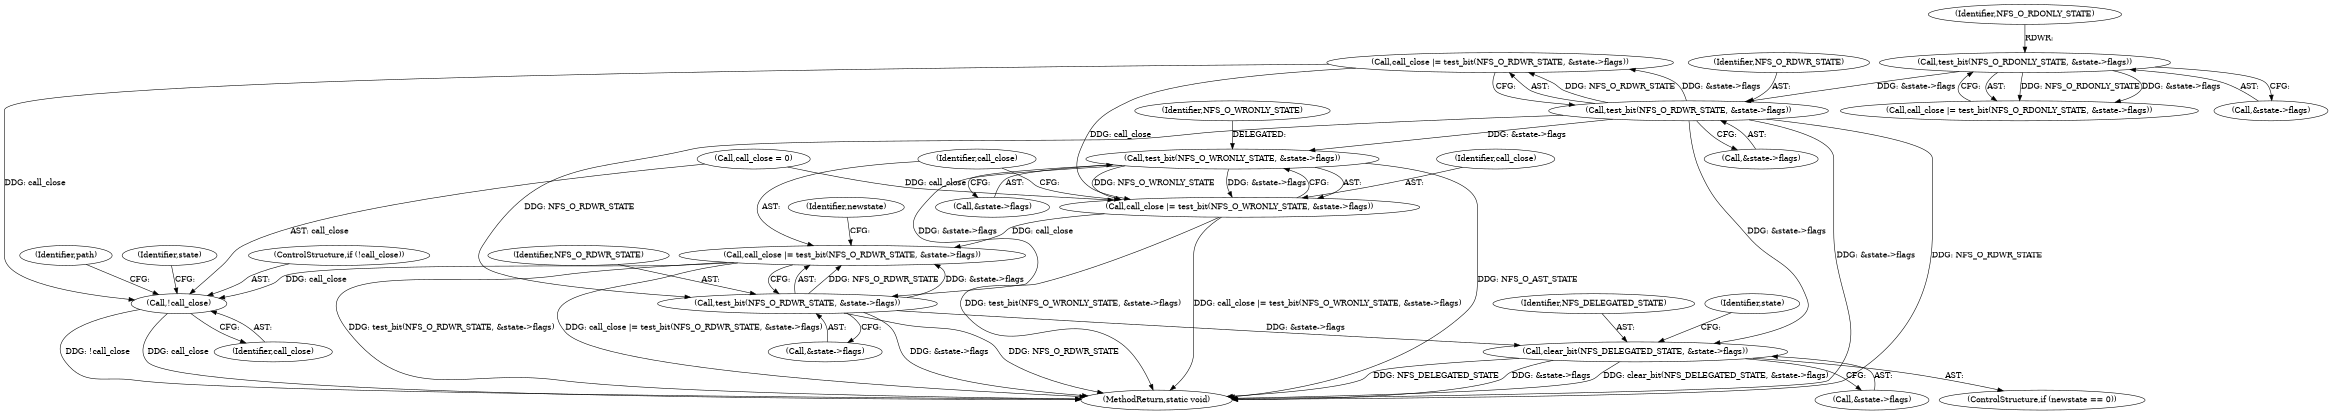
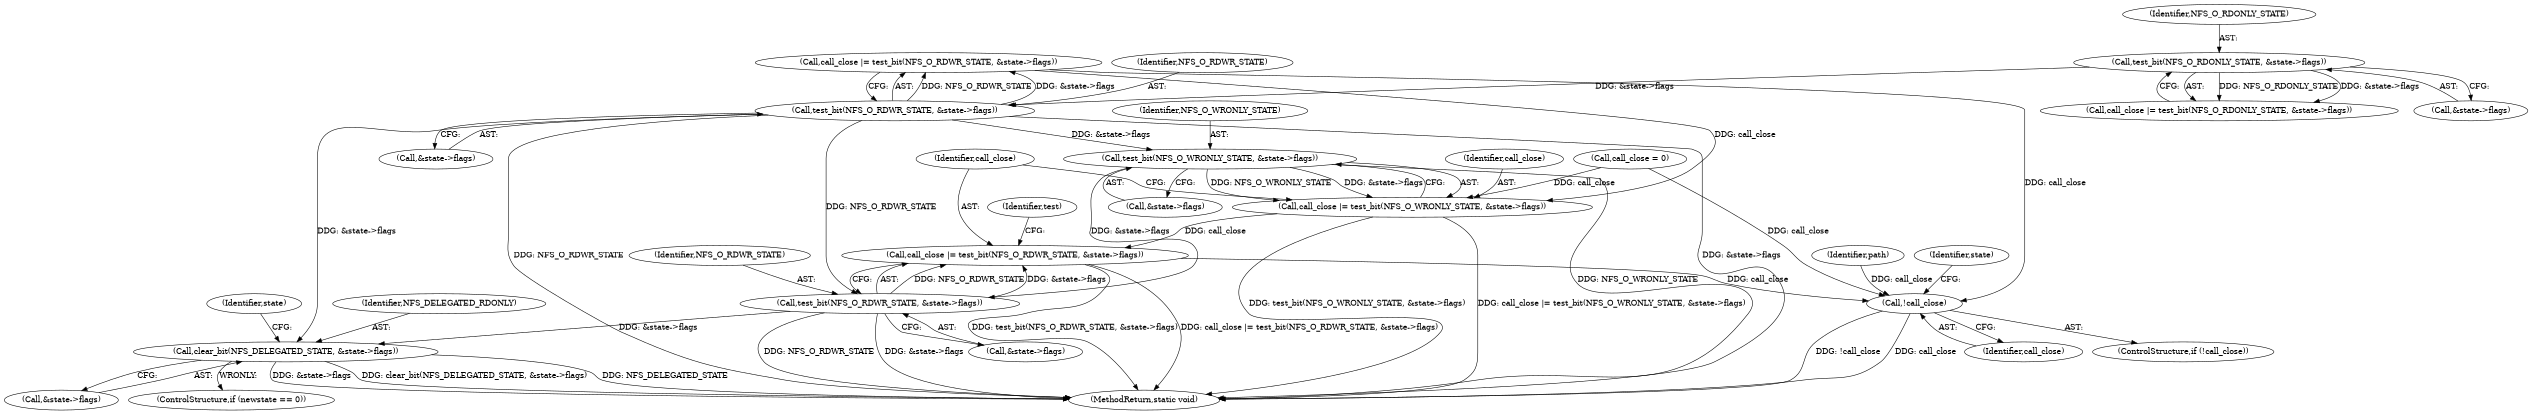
  digraph {
    n1 [label="(Call,test_bit(NFS_O_WRONLY_STATE, &state->flags))"]
    n2 [label="(Call,call_close |= test_bit(NFS_O_WRONLY_STATE, &state->flags))"]
    n3 [label="(Call,test_bit(NFS_O_RDWR_STATE, &state->flags))"]
    n4 [label="(Call,&state->flags)"]
    n5 [label="(MethodReturn,static void)"]
    n6 [label="(Call,call_close |= test_bit(NFS_O_RDWR_STATE, &state->flags))"]
    n7 [label="(Call,clear_bit(NFS_DELEGATED_STATE, &state->flags))"]
    n8 [label="(Call,&state->flags)"]
    n9 [label="(Call,test_bit(NFS_O_RDWR_STATE, &state->flags))"]
    n10 [label="(Call,&state->flags)"]
    n11 [label="(Call,call_close |= test_bit(NFS_O_RDWR_STATE, &state->flags))"]
    n12 [label="(ControlStructure,if (newstate == 0))"]
    n13 [label="(Call,&state->flags)"]
    n14 [label="(Call,!call_close)"]
    n15 [label="(Call,test_bit(NFS_O_RDONLY_STATE, &state->flags))"]
    n16 [label="(Call,call_close |= test_bit(NFS_O_RDONLY_STATE, &state->flags))"]
    n17 [label="(Call,&state->flags)"]
    n18 [label="(Identifier,call_close)"]
    n19 [label="(ControlStructure,if (!call_close))"]
    n20 [label="(Identifier,path)"]
    n21 [label="(Identifier,state)"]
    n22 [label="(Identifier,NFS_O_WRONLY_STATE)"]
    n23 [label="(Identifier,NFS_O_RDONLY_STATE)"]
    n24 [label="(Identifier,state)"]
    n25 [label="(Identifier,call_close)"]
    n26 [label="(Identifier,NFS_O_RDWR_STATE)"]
-   n27 [label="(Identifier,NFS_DELEGATED_STATE)"]
+   n27 [label="(Identifier,NFS_DELEGATED_RDONLY)"]
    n28 [label="(Identifier,NFS_O_RDWR_STATE)"]
    n29 [label="(Identifier,call_close)"]
    n30 [label="(Call,call_close = 0)"]
-   n31 [label="(Identifier,newstate)"]
+   n31 [label="(Identifier,test)"]
    n1 -> n2 [label="AST: "]
    n1 -> n2 [label="DDG: NFS_O_WRONLY_STATE"]
    n1 -> n2 [label="DDG: &state->flags"]
    n1 -> n3 [label="DDG: &state->flags"]
    n1 -> n4 [label="CFG: "]
-   n1 -> n5 [label="DDG: NFS_O_AST_STATE"]
+   n1 -> n5 [label="DDG: NFS_O_WRONLY_STATE"]
    n2 -> n1 [label="CFG: "]
    n2 -> n5 [label="DDG: call_close |= test_bit(NFS_O_WRONLY_STATE, &state->flags)"]
    n2 -> n5 [label="DDG: test_bit(NFS_O_WRONLY_STATE, &state->flags)"]
    n2 -> n6 [label="DDG: call_close"]
    n3 -> n5 [label="DDG: &state->flags"]
    n3 -> n5 [label="DDG: NFS_O_RDWR_STATE"]
    n3 -> n6 [label="AST: "]
    n3 -> n6 [label="DDG: NFS_O_RDWR_STATE"]
    n3 -> n6 [label="DDG: &state->flags"]
    n3 -> n7 [label="DDG: &state->flags"]
    n3 -> n8 [label="CFG: "]
    n4 -> n1 [label="AST: "]
    n6 -> n3 [label="CFG: "]
    n6 -> n5 [label="DDG: test_bit(NFS_O_RDWR_STATE, &state->flags)"]
    n6 -> n5 [label="DDG: call_close |= test_bit(NFS_O_RDWR_STATE, &state->flags)"]
    n6 -> n14 [label="DDG: call_close"]
    n7 -> n5 [label="DDG: NFS_DELEGATED_STATE"]
    n7 -> n5 [label="DDG: &state->flags"]
    n7 -> n5 [label="DDG: clear_bit(NFS_DELEGATED_STATE, &state->flags)"]
-   n7 -> n12 [label="AST: "]
+   n7 -> n12 [label="WRONLY: "]
    n7 -> n13 [label="CFG: "]
    n8 -> n3 [label="AST: "]
    n9 -> n1 [label="DDG: &state->flags"]
    n9 -> n3 [label="DDG: NFS_O_RDWR_STATE"]
    n9 -> n5 [label="DDG: NFS_O_RDWR_STATE"]
    n9 -> n5 [label="DDG: &state->flags"]
    n9 -> n7 [label="DDG: &state->flags"]
    n9 -> n10 [label="CFG: "]
    n9 -> n11 [label="AST: "]
    n9 -> n11 [label="DDG: NFS_O_RDWR_STATE"]
    n9 -> n11 [label="DDG: &state->flags"]
    n10 -> n9 [label="AST: "]
    n11 -> n2 [label="DDG: call_close"]
    n11 -> n9 [label="CFG: "]
    n11 -> n14 [label="DDG: call_close"]
    n13 -> n7 [label="AST: "]
    n14 -> n5 [label="DDG: !call_close"]
    n14 -> n5 [label="DDG: call_close"]
    n14 -> n18 [label="CFG: "]
-   n19 -> n14 [label="AST: "]
+   n14 -> n19 [label="AST: "]
    n15 -> n9 [label="DDG: &state->flags"]
    n15 -> n16 [label="AST: "]
    n15 -> n16 [label="DDG: NFS_O_RDONLY_STATE"]
    n15 -> n16 [label="DDG: &state->flags"]
    n15 -> n17 [label="CFG: "]
    n16 -> n15 [label="CFG: "]
    n17 -> n15 [label="AST: "]
    n18 -> n14 [label="AST: "]
-   n20 -> n14 [label="CFG: "]
+   n20 -> n14 [label="DDG: call_close"]
    n21 -> n7 [label="CFG: "]
-   n22 -> n1 [label="DELEGATED: "]
-   n23 -> n15 [label="RDWR: "]
+   n22 -> n1 [label="AST: "]
+   n23 -> n15 [label="AST: "]
    n24 -> n14 [label="CFG: "]
    n25 -> n2 [label="CFG: "]
    n25 -> n6 [label="AST: "]
    n26 -> n9 [label="AST: "]
    n27 -> n7 [label="AST: "]
    n28 -> n3 [label="AST: "]
    n29 -> n2 [label="AST: "]
    n30 -> n2 [label="DDG: call_close"]
-   n30 -> n14 [label="AST: call_close"]
+   n30 -> n14 [label="DDG: call_close"]
    n31 -> n6 [label="CFG: "]
  }
